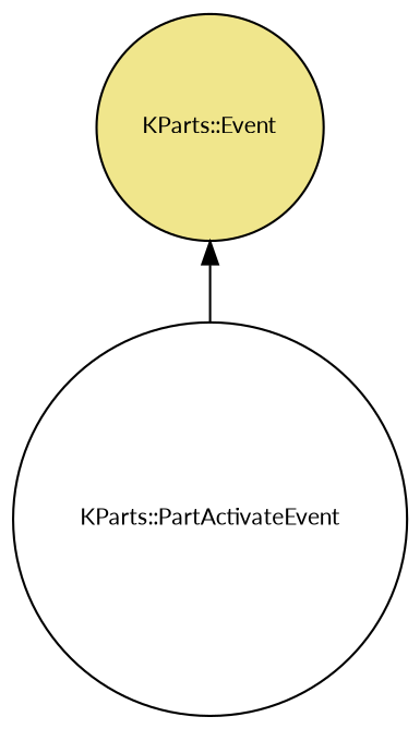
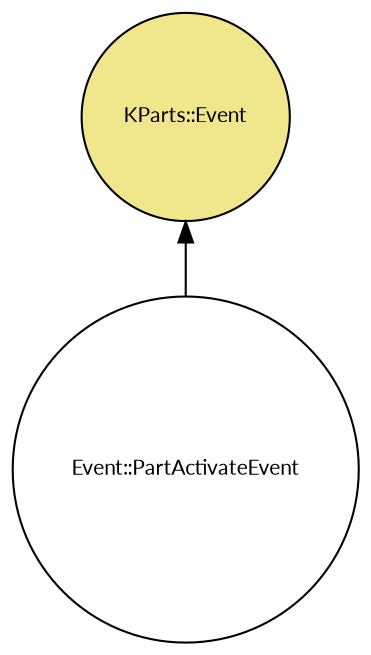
  digraph {
    fontname=Lato
    node [color=black fontname=Lato fontsize=10 shape=circle style=filled]
-   n1 [fillcolor=white fontcolor=black height=0.2 label="KParts::PartActivateEvent" width=0.4]
+   n1 [fillcolor=white fontcolor=black height=0.2 label="Event::PartActivateEvent" width=0.4]
    n2 [fillcolor=khaki height=0.2 label="KParts::Event" width=0.4]
    n2 -> n1 [color=black dir=back fontname=Lato fontsize=10 labelfontname=Helvetica labelfontsize=10 style=solid]
  }
